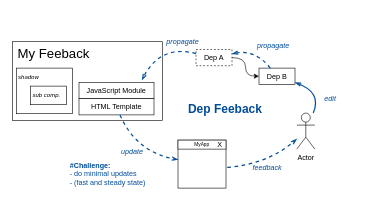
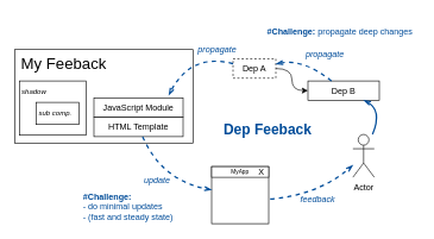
  <mxCell id="0" />
  <mxCell id="1" parent="0" />
  <mxCell id="2" value="" style="rounded=0;whiteSpace=wrap;html=1;" vertex="1" parent="1"><mxGeometry x="20" y="69" width="250" height="131" as="geometry" /></mxCell>
  <mxCell id="3" value="JavaScript Module" style="rounded=0;whiteSpace=wrap;html=1;" vertex="1" parent="1"><mxGeometry x="131" y="137" width="125" height="27" as="geometry" /></mxCell>
  <mxCell id="4" value="HTML Template" style="rounded=0;whiteSpace=wrap;html=1;" vertex="1" parent="1"><mxGeometry x="131" y="164" width="125" height="27" as="geometry" /></mxCell>
  <mxCell id="5" style="edgeStyle=orthogonalEdgeStyle;curved=1;orthogonalLoop=1;jettySize=auto;html=1;fontSize=22;entryX=0;entryY=0.5;entryDx=0;entryDy=0;" edge="1" parent="1" source="6" target="7"><mxGeometry relative="1" as="geometry" /></mxCell>
  <mxCell id="6" value="Dep A" style="rounded=0;whiteSpace=wrap;html=1;dashed=1;" vertex="1" parent="1"><mxGeometry x="326" y="82" width="60" height="27" as="geometry" /></mxCell>
- <mxCell id="7" value="Dep B" style="rounded=0;whiteSpace=wrap;html=1;" vertex="1" parent="1"><mxGeometry x="431" y="113" width="60" height="27" as="geometry" /></mxCell>
+ <mxCell id="7" value="Dep B" style="rounded=0;whiteSpace=wrap;html=1;" vertex="1" parent="1"><mxGeometry x="431" y="113" width="100" height="27" as="geometry" /></mxCell>
  <mxCell id="8" value="" style="whiteSpace=wrap;html=1;aspect=fixed;fontSize=22;align=left;" vertex="1" parent="1"><mxGeometry x="296" y="233" width="80" height="80" as="geometry" /></mxCell>
  <mxCell id="9" value="&lt;div style=&quot;text-align: center&quot;&gt;&lt;span style=&quot;font-size: 8px&quot;&gt;MyApp&lt;/span&gt;&lt;/div&gt;" style="rounded=0;whiteSpace=wrap;html=1;fontSize=22;align=center;verticalAlign=bottom;horizontal=1;labelPosition=center;verticalLabelPosition=middle;spacingTop=0;spacingBottom=-3;" vertex="1" parent="1"><mxGeometry x="296" y="233" width="80" height="15" as="geometry" /></mxCell>
  <mxCell id="10" value="X" style="text;html=1;strokeColor=none;fillColor=none;align=center;verticalAlign=middle;whiteSpace=wrap;rounded=0;" vertex="1" parent="1"><mxGeometry x="361" y="235.5" width="10" height="10" as="geometry" /></mxCell>
  <mxCell id="11" value="Actor" style="shape=umlActor;verticalLabelPosition=bottom;labelBackgroundColor=#ffffff;verticalAlign=top;html=1;outlineConnect=0;" vertex="1" parent="1"><mxGeometry x="494" y="188" width="30" height="60" as="geometry" /></mxCell>
  <mxCell id="12" value="" style="endArrow=openThin;html=1;endFill=0;fillColor=#dae8fc;strokeColor=#004C99;strokeWidth=2;dashed=0;comic=0;shadow=0;curved=1;" edge="1" parent="1" source="11" target="7"><mxGeometry width="50" height="50" relative="1" as="geometry"><mxPoint x="456" y="213" as="sourcePoint" /><mxPoint x="523.5" y="135.5" as="targetPoint" /><Array as="points"><mxPoint x="536" y="153" /></Array></mxGeometry></mxCell>
- <mxCell id="13" value="&lt;i&gt;edit&lt;/i&gt;" style="text;html=1;strokeColor=none;fillColor=none;align=center;verticalAlign=middle;whiteSpace=wrap;rounded=0;fontColor=#004C99;" vertex="1" parent="1"><mxGeometry x="536" y="158.5" width="28" height="12" as="geometry" /></mxCell>
  <mxCell id="14" value="" style="endArrow=openThin;html=1;endFill=0;fillColor=#dae8fc;strokeColor=#004C99;strokeWidth=2;dashed=1;comic=0;shadow=0;exitX=1.026;exitY=0.57;exitDx=0;exitDy=0;exitPerimeter=0;curved=1;" edge="1" parent="1" source="8" target="11"><mxGeometry width="50" height="50" relative="1" as="geometry"><mxPoint x="472" y="283.444" as="sourcePoint" /><mxPoint x="529" y="333" as="targetPoint" /><Array as="points"><mxPoint x="446" y="273" /></Array></mxGeometry></mxCell>
  <mxCell id="15" value="&lt;i&gt;feedback&lt;/i&gt;" style="text;html=1;strokeColor=none;fillColor=none;align=center;verticalAlign=middle;whiteSpace=wrap;rounded=0;fontColor=#004C99;" vertex="1" parent="1"><mxGeometry x="431" y="273" width="28" height="12" as="geometry" /></mxCell>
  <mxCell id="16" value="" style="endArrow=openThin;html=1;endFill=0;fillColor=#dae8fc;strokeColor=#004C99;strokeWidth=2;dashed=1;comic=0;shadow=0;curved=1;" edge="1" parent="1" source="7" target="6"><mxGeometry width="50" height="50" relative="1" as="geometry"><mxPoint x="356.143" y="126.714" as="sourcePoint" /><mxPoint x="472" y="69.571" as="targetPoint" /><Array as="points"><mxPoint x="424" y="81" /></Array></mxGeometry></mxCell>
  <mxCell id="17" value="&lt;i&gt;propagate&lt;/i&gt;" style="text;html=1;strokeColor=none;fillColor=none;align=center;verticalAlign=middle;whiteSpace=wrap;rounded=0;fontColor=#004C99;" vertex="1" parent="1"><mxGeometry x="440.5" y="70" width="28" height="12" as="geometry" /></mxCell>
  <mxCell id="18" value="&lt;i&gt;propagate&lt;/i&gt;" style="text;html=1;strokeColor=none;fillColor=none;align=center;verticalAlign=middle;whiteSpace=wrap;rounded=0;fontColor=#004C99;" vertex="1" parent="1"><mxGeometry x="290" y="64" width="28" height="12" as="geometry" /></mxCell>
  <mxCell id="19" value="" style="endArrow=openThin;html=1;endFill=0;fillColor=#dae8fc;strokeColor=#004C99;strokeWidth=2;dashed=1;comic=0;shadow=0;curved=1;exitX=0;exitY=0.25;exitDx=0;exitDy=0;" edge="1" parent="1" source="6"><mxGeometry width="50" height="50" relative="1" as="geometry"><mxPoint x="331" y="103" as="sourcePoint" /><mxPoint x="236" y="133" as="targetPoint" /><Array as="points"><mxPoint x="266" y="73" /></Array></mxGeometry></mxCell>
  <mxCell id="20" value="" style="endArrow=openThin;html=1;endFill=0;fillColor=#dae8fc;strokeColor=#004C99;strokeWidth=2;dashed=1;comic=0;shadow=0;curved=1;" edge="1" parent="1" source="4" target="8"><mxGeometry width="50" height="50" relative="1" as="geometry"><mxPoint x="341" y="113" as="sourcePoint" /><mxPoint x="246" y="143" as="targetPoint" /><Array as="points"><mxPoint x="226" y="253" /></Array></mxGeometry></mxCell>
  <mxCell id="21" value="&lt;i&gt;update&lt;/i&gt;" style="text;html=1;strokeColor=none;fillColor=none;align=center;verticalAlign=middle;whiteSpace=wrap;rounded=0;fontColor=#004C99;" vertex="1" parent="1"><mxGeometry x="206" y="245.5" width="28" height="12" as="geometry" /></mxCell>
+ <mxCell id="22" value="&lt;div style=&quot;text-align: left&quot;&gt;&lt;span style=&quot;font-style: normal&quot;&gt;&lt;b&gt;#Challenge:&lt;/b&gt;&lt;/span&gt;&lt;span style=&quot;font-style: normal&quot;&gt;&amp;nbsp;propagate deep changes&lt;/span&gt;&lt;/div&gt;" style="text;html=1;strokeColor=none;fillColor=none;align=center;verticalAlign=middle;whiteSpace=wrap;rounded=0;fontColor=#004C99;fontStyle=2" vertex="1" parent="1"><mxGeometry x="366" y="20" width="220" height="48" as="geometry" /></mxCell>
  <mxCell id="23" value="&lt;div style=&quot;text-align: left&quot;&gt;&lt;span style=&quot;font-style: normal&quot;&gt;&lt;b&gt;#Challenge:&lt;/b&gt;&lt;/span&gt;&lt;span style=&quot;font-style: normal&quot;&gt;&amp;nbsp;&lt;br&gt;- do minimal updates &lt;br&gt;- (fast and steady state)&lt;/span&gt;&lt;/div&gt;" style="text;html=1;strokeColor=none;fillColor=none;align=center;verticalAlign=middle;whiteSpace=wrap;rounded=0;fontColor=#004C99;fontStyle=2" vertex="1" parent="1"><mxGeometry x="92" y="267" width="174" height="46" as="geometry" /></mxCell>
  <mxCell id="24" value="My Feeback" style="text;html=1;strokeColor=none;fillColor=none;align=left;verticalAlign=top;whiteSpace=wrap;fontColor=#000000;fontSize=22;spacingTop=-4;" vertex="1" parent="1"><mxGeometry x="27" y="74" width="173" height="43" as="geometry" /></mxCell>
  <mxCell id="25" value="" style="rounded=0;whiteSpace=wrap;html=1;fontColor=#004C99;" vertex="1" parent="1"><mxGeometry x="27" y="113" width="93" height="76" as="geometry" /></mxCell>
  <mxCell id="26" value="" style="rounded=0;whiteSpace=wrap;html=1;fontColor=#004C99;" vertex="1" parent="1"><mxGeometry x="50" y="143" width="60" height="31" as="geometry" /></mxCell>
  <mxCell id="27" value="&lt;span style=&quot;font-size: 10px&quot;&gt;&lt;i&gt;shadow&lt;/i&gt;&lt;/span&gt;" style="text;html=1;strokeColor=none;fillColor=none;align=left;verticalAlign=top;whiteSpace=wrap;rounded=0;labelPosition=center;verticalLabelPosition=middle;labelBorderColor=none;" vertex="1" parent="1"><mxGeometry x="28" y="113" width="102" height="25" as="geometry" /></mxCell>
  <mxCell id="28" value="&lt;span style=&quot;font-size: 10px&quot;&gt;&lt;i&gt;sub comp.&lt;/i&gt;&lt;/span&gt;" style="text;html=1;strokeColor=none;fillColor=none;align=left;verticalAlign=top;whiteSpace=wrap;rounded=0;labelPosition=center;verticalLabelPosition=middle;labelBorderColor=none;" vertex="1" parent="1"><mxGeometry x="52" y="143" width="102" height="25" as="geometry" /></mxCell>
  <mxCell id="29" value="Dep Feeback" style="html=1;fontSize=20;fontColor=#004C99;fontStyle=1;align=left;strokeColor=none;fillColor=none;gradientColor=none;" vertex="1" parent="1"><mxGeometry x="311" y="164.603" width="110" height="30" as="geometry" /></mxCell>
